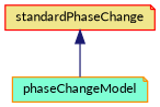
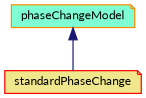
  digraph {
    fontname=Lato
    node [fontname=Lato fontsize=10 shape=note style=filled]
    n1 [color=red fillcolor=khaki fontcolor=black height=0.2 label=standardPhaseChange width=0.4]
    n2 [color=darkorange height=0.2 label=phaseChangeModel width=0.4 fillcolor=aquamarine]
-   n1 -> n2 [color=midnightblue dir=back fontname=Lato fontsize=10 labelfontname=Helvetica labelfontsize=10 style=solid]
+   n2 -> n1 [color=midnightblue dir=back fontname=Lato fontsize=10 labelfontname=Helvetica labelfontsize=10 style=solid]
  }
